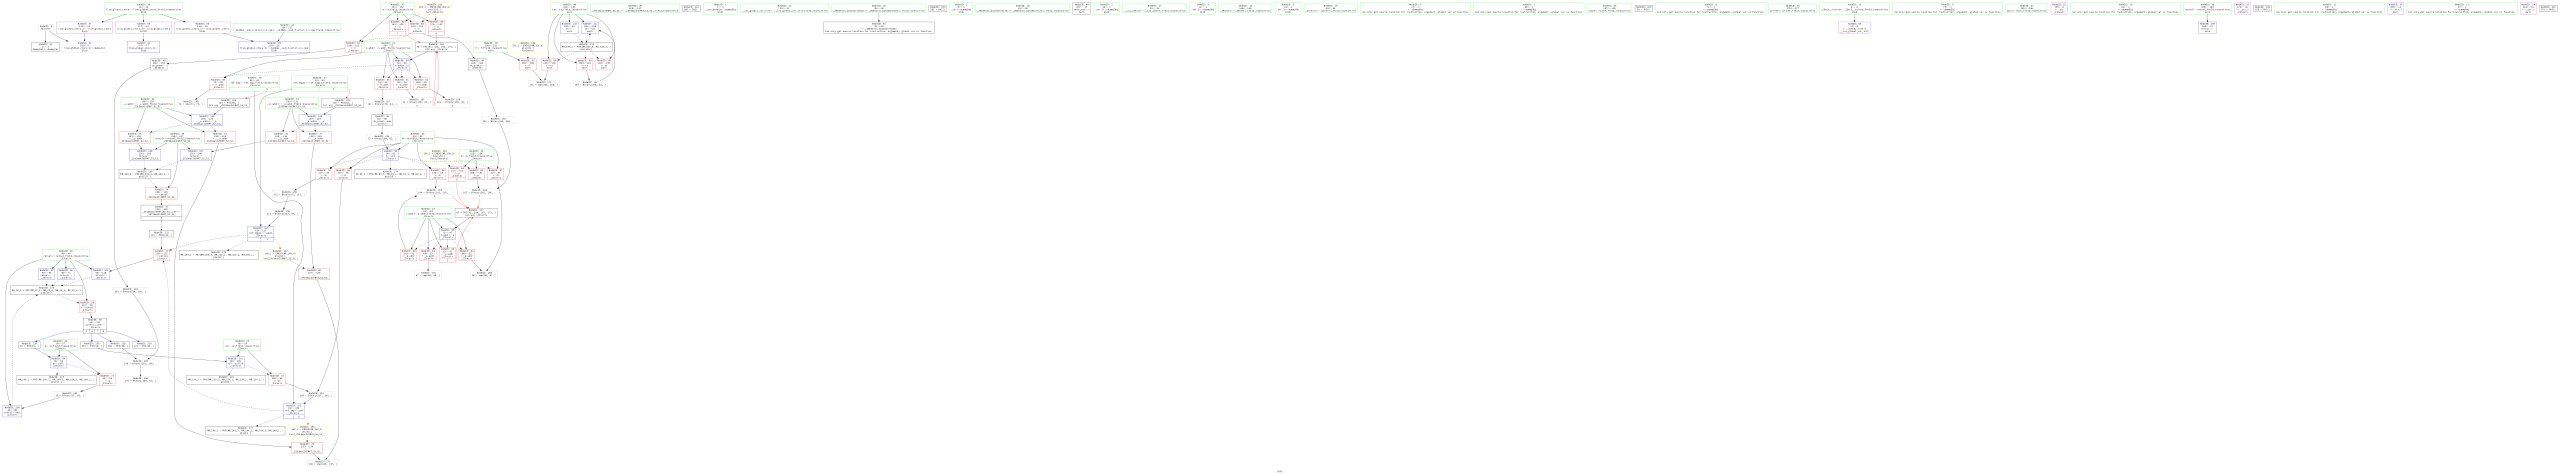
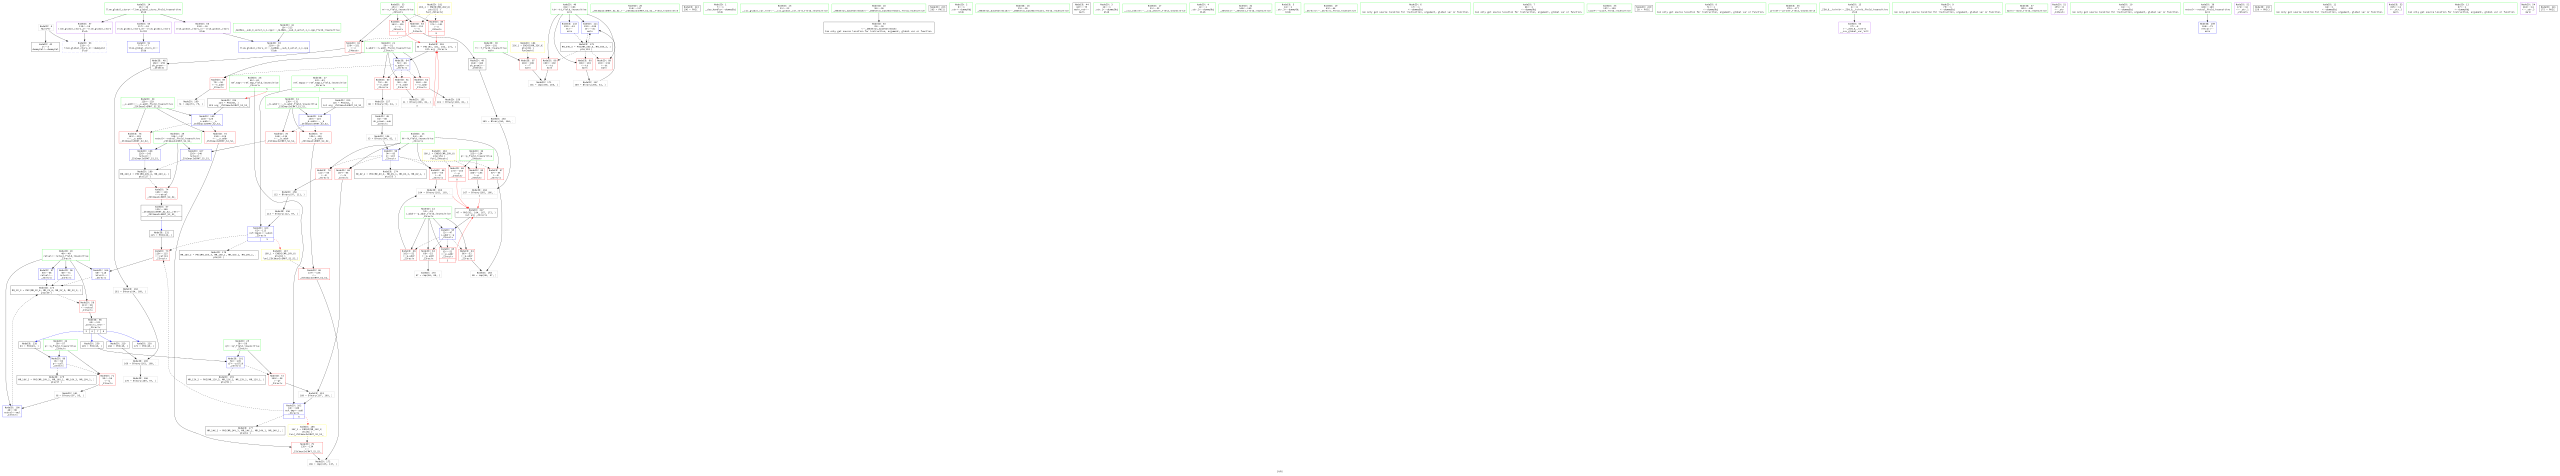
  digraph {
    fontname="Source Code Pro"
    label=SVFG
    node [color=green fontname="Source Code Pro" shape=record]
    edge [fontname="Source Code Pro" style=solid]
    n1 [color=grey label="{NodeID: 0\nNullPtr}"]
    n2 [color=black label="{NodeID: 42\n2\<--3\ndummyVal\<--dummyVal\n}"]
    n3 [color=blue label="{NodeID: 93\n219\<--3\nllvm.global_ctors_2\<--dummyVal\nGlob }" style=dotted]
    n4 [color=black label="{NodeID: 180\nMR_20V_3 = PHI(MR_20V_4, MR_20V_2, )\npts\{127 \}\n}"]
    n5 [color=red label="{NodeID: 74\n146\<--126\n\<--retval\n_ZSt3maxIxERKT_S2_S2_\n}"]
    n6 [color=black label="{NodeID: 47\n123\<--146\n_ZSt3maxIxERKT_S2_S2__ret\<--\n_ZSt3maxIxERKT_S2_S2_\n|{<s0>5}}"]
    n7 [color=black label="{NodeID: 231\n115 = PHI(123, )\n}"]
    n8 [color=blue label="{NodeID: 97\n48\<--68\nretval\<--\n_Z3recix\n}"]
    n9 [color=black label="{NodeID: 173\nMR_2V_3 = PHI(MR_2V_6, MR_2V_4, MR_2V_5, MR_2V_2, )\npts\{49 \}\n}"]
    n10 [color=red label="{NodeID: 58\n121\<--48\n\<--retval\n_Z3recix\n}"]
    n11 [color=black label="{NodeID: 46\n45\<--121\n_Z3recix_ret\<--\n_Z3recix\n|{<s0>3|<s1>4|<s2>7|<s3>8}}"]
    n12 [label="{NodeID: 14\n16\<--20\nllvm.global_ctors\<--llvm.global_ctors_field_insensitive\nGlob }"]
    n13 [color=purple label="{NodeID: 55\n217\<--16\nllvm.global_ctors_0\<--llvm.global_ctors\nInitD }"]
    n14 [color=purple label="{NodeID: 56\n218\<--16\nllvm.global_ctors_1\<--llvm.global_ctors\nGlob }"]
    n15 [color=purple label="{NodeID: 57\n219\<--16\nllvm.global_ctors_2\<--llvm.global_ctors\nGlob }"]
    n16 [color=blue label="{NodeID: 91\n217\<--17\nllvm.global_ctors_0\<--\nGlob }"]
    n17 [color=blue label="{NodeID: 92\n218\<--18\nllvm.global_ctors_1\<--_GLOBAL__sub_I_ania7_1_1.cpp\nGlob }"]
    n18 [color=blue label="{NodeID: 111\n192\<--209\ntt\<--inc\nmain\n}"]
    n19 [color=black label="{NodeID: 179\nMR_34V_3 = PHI(MR_34V_4, MR_34V_2, )\npts\{193 \}\n}"]
    n20 [color=red label="{NodeID: 88\n199\<--192\n\<--tt\nmain\n}"]
    n21 [color=red label="{NodeID: 89\n203\<--192\n\<--tt\nmain\n}"]
    n22 [color=red label="{NodeID: 90\n208\<--192\n\<--tt\nmain\n}"]
    n23 [color=grey label="{NodeID: 171\n201 = cmp(199, 200, )\n}"]
    n24 [color=grey label="{NodeID: 167\n209 = Binary(208, 81, )\n}"]
    n25 [label="{NodeID: 28\n116\<--117\n_ZSt3maxIxERKT_S2_S2_\<--_ZSt3maxIxERKT_S2_S2__field_insensitive\n}"]
    n26 [color=black label="{NodeID: 222\n196 = PHI()\n}"]
    n27 [color=grey label="{NodeID: 153\n109 = Binary(107, 108, )\n}"]
    n28 [color=blue label="{NodeID: 102\n60\<--109\nref.tmp\<--add\n_Z3recix\n|{|<s2>5}}"]
    n29 [color=red label="{NodeID: 73\n118\<--115\n\<--call14\n_Z3recix\n}"]
    n30 [color=black label="{NodeID: 177\nMR_14V_2 = PHI(MR_14V_3, MR_14V_1, MR_14V_1, MR_14V_1, )\npts\{61 \}\n}"]
    n31 [color=yellow label="{NodeID: 186\n14V_1 = ENCHI(MR_14V_0)\npts\{61 \}\nFun[_ZSt3maxIxERKT_S2_S2_]}" style=double]
    n32 [color=blue label="{NodeID: 104\n48\<--118\nretval\<--\n_Z3recix\n}"]
    n33 [color=red label="{NodeID: 79\n135\<--134\n\<--\n_ZSt3maxIxERKT_S2_S2_\n}"]
    n34 [color=red label="{NodeID: 70\n111\<--54\n\<--N\n_Z3recix\n}"]
    n35 [color=grey label="{NodeID: 158\n112 = Binary(97, 111, )\n}"]
    n36 [color=grey label="{NodeID: 156\n113 = Binary(112, 97, )\n}"]
    n37 [color=blue label="{NodeID: 103\n62\<--113\nref.tmp11\<--sub13\n_Z3recix\n|{|<s2>5}}"]
    n38 [color=red label="{NodeID: 84\n171\<--151\n\<--n\n_Z4testv\n|{<s0>8}}"]
    n39 [color=black label="{NodeID: 226\n46 = PHI(91, 101, 162, 171, )\n0th arg _Z3recix }"]
    n40 [color=blue label="{NodeID: 94\n50\<--46\nn.addr\<--n\n_Z3recix\n}"]
    n41 [color=red label="{NodeID: 59\n73\<--50\n\<--n.addr\n_Z3recix\n}"]
    n42 [color=red label="{NodeID: 60\n79\<--50\n\<--n.addr\n_Z3recix\n}"]
    n43 [color=red label="{NodeID: 61\n90\<--50\n\<--n.addr\n_Z3recix\n}"]
    n44 [color=red label="{NodeID: 62\n100\<--50\n\<--n.addr\n_Z3recix\n}"]
    n45 [label="{NodeID: 1\n7\<--1\n__dso_handle\<--dummyObj\nGlob }"]
    n46 [color=yellow label="{NodeID: 181\n26V_1 = ENCHI(MR_26V_0)\npts\{152 \}\nFun[_Z4testv]}" style=double]
    n47 [color=red label="{NodeID: 82\n162\<--151\n\<--n\n_Z4testv\n|{<s0>7}}"]
    n48 [color=red label="{NodeID: 83\n163\<--151\n\<--n\n_Z4testv\n}"]
    n49 [color=red label="{NodeID: 81\n159\<--151\n\<--n\n_Z4testv\n}"]
    n50 [color=black label="{NodeID: 48\n160\<--159\nsh_prom\<--\n_Z4testv\n}"]
    n51 [color=black label="{NodeID: 49\n164\<--163\nsh_prom1\<--\n_Z4testv\n}"]
    n52 [color=grey label="{NodeID: 162\n161 = Binary(84, 160, )\n}"]
    n53 [color=grey label="{NodeID: 163\n165 = Binary(84, 164, )\n}"]
    n54 [color=blue label="{NodeID: 98\n54\<--83\nN\<--shl\n_Z3recix\n}"]
    n55 [color=red label="{NodeID: 67\n87\<--54\n\<--N\n_Z3recix\n}"]
    n56 [color=red label="{NodeID: 68\n103\<--54\n\<--N\n_Z3recix\n}"]
    n57 [color=red label="{NodeID: 69\n107\<--54\n\<--N\n_Z3recix\n}"]
    n58 [color=black label="{NodeID: 174\nMR_8V_2 = PHI(MR_8V_3, MR_8V_1, MR_8V_3, MR_8V_1, )\npts\{55 \}\n}"]
    n59 [color=grey label="{NodeID: 168\n88 = cmp(86, 87, )\n}"]
    n60 [color=grey label="{NodeID: 160\n104 = Binary(102, 103, )\n|{<s0>4}}"]
    n61 [color=black label="{NodeID: 227\n47 = PHI(92, 104, 167, 172, )\n1st arg _Z3recix }"]
    n62 [label="{NodeID: 15\n21\<--22\n__cxx_global_var_init\<--__cxx_global_var_init_field_insensitive\n}"]
    n63 [label="{NodeID: 29\n126\<--127\nretval\<--retval_field_insensitive\n_ZSt3maxIxERKT_S2_S2_\n}"]
    n64 [color=blue label="{NodeID: 107\n126\<--140\nretval\<--\n_ZSt3maxIxERKT_S2_S2_\n}"]
    n65 [color=blue label="{NodeID: 108\n126\<--143\nretval\<--\n_ZSt3maxIxERKT_S2_S2_\n}"]
    n66 [color=black label="{NodeID: 43\n29\<--30\n\<--_ZNSt8ios_base4InitD1Ev\nCan only get source location for instruction, argument, global var or function.}"]
    n67 [color=black label="{NodeID: 223\n205 = PHI()\n}"]
    n68 [color=grey label="{NodeID: 154\n83 = Binary(84, 82, )\n}"]
    n69 [color=red label="{NodeID: 71\n95\<--56\n\<--q\n_Z3recix\n}"]
    n70 [color=grey label="{NodeID: 161\n96 = Binary(97, 95, )\n}"]
    n71 [color=blue label="{NodeID: 100\n48\<--96\nretval\<--mul\n_Z3recix\n}"]
    n72 [color=red label="{NodeID: 85\n166\<--153\n\<--p\n_Z4testv\n}"]
    n73 [color=grey label="{NodeID: 164\n167 = Binary(165, 166, )\n|{<s0>7}}"]
    n74 [color=blue label="{NodeID: 95\n52\<--47\np.addr\<--p\n_Z3recix\n}"]
    n75 [label="{NodeID: 2\n8\<--1\n.str\<--dummyObj\nGlob }"]
    n76 [color=yellow label="{NodeID: 182\n28V_1 = ENCHI(MR_28V_0)\npts\{154 \}\nFun[_Z4testv]}" style=double]
    n77 [color=red label="{NodeID: 86\n172\<--153\n\<--p\n_Z4testv\n|{<s0>8}}"]
    n78 [color=blue label="{NodeID: 99\n56\<--93\nq\<--call\n_Z3recix\n}"]
    n79 [color=black label="{NodeID: 175\nMR_10V_2 = PHI(MR_10V_1, MR_10V_1, MR_10V_3, MR_10V_1, )\npts\{57 \}\n}"]
    n80 [label="{NodeID: 16\n25\<--26\n_ZNSt8ios_base4InitC1Ev\<--_ZNSt8ios_base4InitC1Ev_field_insensitive\n}"]
    n81 [label="{NodeID: 30\n128\<--129\n__a.addr\<--__a.addr_field_insensitive\n_ZSt3maxIxERKT_S2_S2_\n}"]
    n82 [color=red label="{NodeID: 75\n134\<--128\n\<--__a.addr\n_ZSt3maxIxERKT_S2_S2_\n}"]
    n83 [color=red label="{NodeID: 76\n143\<--128\n\<--__a.addr\n_ZSt3maxIxERKT_S2_S2_\n}"]
    n84 [color=blue label="{NodeID: 105\n128\<--124\n__a.addr\<--__a\n_ZSt3maxIxERKT_S2_S2_\n}"]
    n85 [color=grey label="{NodeID: 172\n138 = cmp(135, 137, )\n}"]
    n86 [color=black label="{NodeID: 44\n187\<--75\nmain_ret\<--\nmain\n}"]
    n87 [color=black label="{NodeID: 224\n124 = PHI(60, )\n0th arg _ZSt3maxIxERKT_S2_S2_ }"]
    n88 [color=black label="{NodeID: 228\n93 = PHI(45, )\n}"]
    n89 [color=black label="{NodeID: 230\n105 = PHI(45, )\n}"]
    n90 [color=black label="{NodeID: 219\n168 = PHI(45, )\n}"]
    n91 [color=black label="{NodeID: 220\n173 = PHI(45, )\n}"]
    n92 [color=blue label="{NodeID: 101\n58\<--105\nq7\<--call10\n_Z3recix\n}"]
    n93 [color=grey label="{NodeID: 165\n169 = Binary(161, 168, )\n}"]
    n94 [color=grey label="{NodeID: 155\n91 = Binary(90, 81, )\n|{<s0>3}}"]
    n95 [color=red label="{NodeID: 72\n108\<--58\n\<--q7\n_Z3recix\n}"]
    n96 [color=grey label="{NodeID: 169\n74 = cmp(73, 75, )\n}"]
    n97 [color=red label="{NodeID: 63\n66\<--52\n\<--p.addr\n_Z3recix\n}"]
    n98 [color=red label="{NodeID: 64\n86\<--52\n\<--p.addr\n_Z3recix\n}"]
    n99 [color=red label="{NodeID: 65\n92\<--52\n\<--p.addr\n_Z3recix\n|{<s0>3}}"]
    n100 [color=red label="{NodeID: 66\n102\<--52\n\<--p.addr\n_Z3recix\n}"]
    n101 [label="{NodeID: 3\n10\<--1\n.str.1\<--dummyObj\nGlob }"]
    n102 [label="{NodeID: 17\n31\<--32\n__cxa_atexit\<--__cxa_atexit_field_insensitive\n}"]
    n103 [label="{NodeID: 31\n130\<--131\n__b.addr\<--__b.addr_field_insensitive\n_ZSt3maxIxERKT_S2_S2_\n}"]
    n104 [color=red label="{NodeID: 77\n136\<--130\n\<--__b.addr\n_ZSt3maxIxERKT_S2_S2_\n}"]
    n105 [color=red label="{NodeID: 78\n140\<--130\n\<--__b.addr\n_ZSt3maxIxERKT_S2_S2_\n}"]
    n106 [color=blue label="{NodeID: 106\n130\<--125\n__b.addr\<--__b\n_ZSt3maxIxERKT_S2_S2_\n}"]
    n107 [color=red label="{NodeID: 80\n137\<--136\n\<--\n_ZSt3maxIxERKT_S2_S2_\n}"]
    n108 [color=black label="{NodeID: 45\n82\<--80\nsh_prom\<--sub\n_Z3recix\n}"]
    n109 [color=black label="{NodeID: 225\n125 = PHI(62, )\n1st arg _ZSt3maxIxERKT_S2_S2_ }"]
    n110 [color=black label="{NodeID: 178\nMR_16V_2 = PHI(MR_16V_3, MR_16V_1, MR_16V_1, MR_16V_1, )\npts\{63 \}\n}"]
    n111 [color=yellow label="{NodeID: 187\n16V_1 = ENCHI(MR_16V_0)\npts\{63 \}\nFun[_ZSt3maxIxERKT_S2_S2_]}" style=double]
    n112 [color=grey label="{NodeID: 170\n67 = cmp(66, 68, )\n}"]
    n113 [color=red label="{NodeID: 87\n200\<--190\n\<--T\nmain\n}"]
    n114 [label="{NodeID: 4\n12\<--1\n.str.2\<--dummyObj\nGlob }"]
    n115 [color=yellow label="{NodeID: 184\n32V_1 = ENCHI(MR_32V_0)\npts\{191 \}\nFun[main]}" style=double]
    n116 [color=black label="{NodeID: 176\nMR_12V_2 = PHI(MR_12V_3, MR_12V_1, MR_12V_1, MR_12V_1, )\npts\{59 \}\n}"]
    n117 [label="{NodeID: 18\n30\<--36\n_ZNSt8ios_base4InitD1Ev\<--_ZNSt8ios_base4InitD1Ev_field_insensitive\n}"]
    n118 [label="{NodeID: 32\n148\<--149\n_Z4testv\<--_Z4testv_field_insensitive\n}"]
    n119 [color=grey label="{NodeID: 166\n170 = Binary(169, 97, )\n}"]
    n120 [color=grey label="{NodeID: 157\n80 = Binary(79, 81, )\n}"]
    n121 [color=grey label="{NodeID: 159\n101 = Binary(100, 81, )\n|{<s0>4}}"]
    n122 [label="{NodeID: 5\n14\<--1\n.str.3\<--dummyObj\nGlob }"]
    n123 [label="{NodeID: 19\n43\<--44\n_Z3recix\<--_Z3recix_field_insensitive\n}"]
    n124 [label="{NodeID: 33\n151\<--152\nn\<--n_field_insensitive\n_Z4testv\n}"]
    n125 [label="{NodeID: 6\n17\<--1\n\<--dummyObj\nCan only get source location for instruction, argument, global var or function.}"]
    n126 [label="{NodeID: 20\n48\<--49\nretval\<--retval_field_insensitive\n_Z3recix\n}"]
    n127 [color=blue label="{NodeID: 96\n48\<--71\nretval\<--\n_Z3recix\n}"]
    n128 [label="{NodeID: 34\n153\<--154\np\<--p_field_insensitive\n_Z4testv\n}"]
    n129 [label="{NodeID: 7\n68\<--1\n\<--dummyObj\nCan only get source location for instruction, argument, global var or function.}"]
    n130 [label="{NodeID: 21\n50\<--51\nn.addr\<--n.addr_field_insensitive\n_Z3recix\n}"]
    n131 [label="{NodeID: 35\n157\<--158\nscanf\<--scanf_field_insensitive\n}"]
    n132 [color=black label="{NodeID: 229\n28 = PHI()\n}"]
    n133 [label="{NodeID: 8\n71\<--1\n\<--dummyObj\nCan only get source location for instruction, argument, global var or function.}"]
    n134 [label="{NodeID: 22\n52\<--53\np.addr\<--p.addr_field_insensitive\n_Z3recix\n}"]
    n135 [label="{NodeID: 36\n176\<--177\nprintf\<--printf_field_insensitive\n}"]
    n136 [color=purple label="{NodeID: 50\n27\<--4\n\<--_ZStL8__ioinit\n__cxx_global_var_init\n}"]
    n137 [label="{NodeID: 9\n75\<--1\n\<--dummyObj\nCan only get source location for instruction, argument, global var or function.}"]
    n138 [label="{NodeID: 23\n54\<--55\nN\<--N_field_insensitive\n_Z3recix\n}"]
    n139 [label="{NodeID: 37\n185\<--186\nmain\<--main_field_insensitive\n}"]
    n140 [color=purple label="{NodeID: 51\n155\<--8\n\<--.str\n_Z4testv\n}"]
    n141 [label="{NodeID: 10\n81\<--1\n\<--dummyObj\nCan only get source location for instruction, argument, global var or function.}"]
    n142 [label="{NodeID: 24\n56\<--57\nq\<--q_field_insensitive\n_Z3recix\n}"]
    n143 [label="{NodeID: 38\n188\<--189\nretval\<--retval_field_insensitive\nmain\n}"]
    n144 [color=blue label="{NodeID: 109\n188\<--75\nretval\<--\nmain\n}"]
    n145 [color=purple label="{NodeID: 52\n174\<--10\n\<--.str.1\n_Z4testv\n}"]
    n146 [color=black label="{NodeID: 232\n156 = PHI()\n}"]
    n147 [label="{NodeID: 11\n84\<--1\n\<--dummyObj\nCan only get source location for instruction, argument, global var or function.}"]
    n148 [label="{NodeID: 25\n58\<--59\nq7\<--q7_field_insensitive\n_Z3recix\n}"]
    n149 [label="{NodeID: 39\n190\<--191\nT\<--T_field_insensitive\nmain\n}"]
    n150 [color=purple label="{NodeID: 53\n195\<--12\n\<--.str.2\nmain\n}"]
    n151 [label="{NodeID: 12\n97\<--1\n\<--dummyObj\nCan only get source location for instruction, argument, global var or function.}"]
    n152 [label="{NodeID: 26\n60\<--61\nref.tmp\<--ref.tmp_field_insensitive\n_Z3recix\n|{|<s1>5}}"]
    n153 [label="{NodeID: 40\n192\<--193\ntt\<--tt_field_insensitive\nmain\n}"]
    n154 [color=blue label="{NodeID: 110\n192\<--81\ntt\<--\nmain\n}"]
    n155 [color=purple label="{NodeID: 54\n204\<--14\n\<--.str.3\nmain\n}"]
    n156 [label="{NodeID: 13\n4\<--6\n_ZStL8__ioinit\<--_ZStL8__ioinit_field_insensitive\nGlob }"]
    n157 [label="{NodeID: 27\n62\<--63\nref.tmp11\<--ref.tmp11_field_insensitive\n_Z3recix\n|{|<s1>5}}"]
    n158 [label="{NodeID: 41\n18\<--213\n_GLOBAL__sub_I_ania7_1_1.cpp\<--_GLOBAL__sub_I_ania7_1_1.cpp_field_insensitive\n}"]
    n159 [color=black label="{NodeID: 221\n175 = PHI()\n}"]
    n1 -> n2
    n1 -> n3
    n4 -> n5 [style=dashed]
    n5 -> n6
    n6 -> n7 [color=blue tailport=s0]
    n7 -> n29
    n8 -> n9 [style=dashed]
    n9 -> n10 [style=dashed]
    n10 -> n11
    n11 -> n88 [color=blue tailport=s0]
    n11 -> n89 [color=blue tailport=s1]
    n11 -> n90 [color=blue tailport=s2]
    n11 -> n91 [color=blue tailport=s3]
    n12 -> n13
    n12 -> n14
    n12 -> n15
    n13 -> n16
    n14 -> n17
    n15 -> n3
    n18 -> n19 [style=dashed]
    n19 -> n18 [style=dashed]
    n19 -> n20 [style=dashed]
    n19 -> n21 [style=dashed]
    n19 -> n22 [style=dashed]
    n20 -> n23
    n22 -> n24
    n24 -> n18
    n27 -> n28
    n28 -> n29 [style=dashed]
    n28 -> n30 [style=dashed]
    n28 -> n31 [color=red style=dashed tailport=s2]
    n29 -> n32
    n31 -> n33 [style=dashed]
    n32 -> n9 [style=dashed]
    n33 -> n85
    n34 -> n35
    n35 -> n36
    n36 -> n37
    n37 -> n29 [style=dashed]
    n37 -> n110 [style=dashed]
    n37 -> n111 [color=red style=dashed tailport=s2]
    n38 -> n39 [color=red tailport=s0]
    n39 -> n40
    n40 -> n41 [style=dashed]
    n40 -> n42 [style=dashed]
    n40 -> n43 [style=dashed]
    n40 -> n44 [style=dashed]
    n41 -> n96
    n42 -> n120
    n43 -> n94
    n44 -> n121
    n46 -> n38 [style=dashed]
    n46 -> n47 [style=dashed]
    n46 -> n48 [style=dashed]
    n47 -> n39 [color=red tailport=s0]
    n48 -> n49 [style=dashed]
    n48 -> n51
    n49 -> n50
    n50 -> n52
    n51 -> n53
    n52 -> n93
    n53 -> n73
    n54 -> n34 [style=dashed]
    n54 -> n55 [style=dashed]
    n54 -> n56 [style=dashed]
    n54 -> n57 [style=dashed]
    n54 -> n58 [style=dashed]
    n55 -> n59
    n56 -> n60
    n57 -> n27
    n60 -> n61 [color=red tailport=s0]
    n61 -> n74
    n63 -> n5
    n63 -> n64
    n63 -> n65
    n64 -> n4 [style=dashed]
    n65 -> n4 [style=dashed]
    n68 -> n54
    n69 -> n70
    n70 -> n71
    n71 -> n9 [style=dashed]
    n72 -> n73
    n73 -> n61 [color=red tailport=s0]
    n74 -> n97 [style=dashed]
    n74 -> n98 [style=dashed]
    n74 -> n99 [style=dashed]
    n74 -> n100 [style=dashed]
    n76 -> n72 [style=dashed]
    n76 -> n77 [style=dashed]
    n77 -> n61 [color=red tailport=s0]
    n78 -> n69 [style=dashed]
    n78 -> n79 [style=dashed]
    n81 -> n82
    n81 -> n83
    n81 -> n84
    n82 -> n33
    n83 -> n65
    n84 -> n82 [style=dashed]
    n84 -> n83 [style=dashed]
    n87 -> n84
    n88 -> n78
    n89 -> n92
    n90 -> n93
    n92 -> n95 [style=dashed]
    n92 -> n116 [style=dashed]
    n93 -> n119
    n94 -> n39 [color=red tailport=s0]
    n95 -> n27
    n97 -> n112
    n98 -> n59
    n99 -> n61 [color=red tailport=s0]
    n100 -> n60
    n103 -> n104
    n103 -> n105
    n103 -> n106
    n104 -> n107
    n105 -> n64
    n106 -> n104 [style=dashed]
    n106 -> n105 [style=dashed]
    n107 -> n85
    n108 -> n68
    n109 -> n106
    n111 -> n107 [style=dashed]
    n113 -> n23
    n115 -> n113 [style=dashed]
    n117 -> n66
    n120 -> n108
    n121 -> n39 [color=red tailport=s0]
    n124 -> n38
    n124 -> n47
    n124 -> n48
    n124 -> n49
    n126 -> n8
    n126 -> n10
    n126 -> n32
    n126 -> n71
    n126 -> n127
    n127 -> n9 [style=dashed]
    n128 -> n72
    n128 -> n77
    n130 -> n40
    n130 -> n41
    n130 -> n42
    n130 -> n43
    n130 -> n44
    n134 -> n74
    n134 -> n97
    n134 -> n98
    n134 -> n99
    n134 -> n100
    n138 -> n34
    n138 -> n54
    n138 -> n55
    n138 -> n56
    n138 -> n57
    n142 -> n69
    n142 -> n78
    n143 -> n144
    n148 -> n92
    n148 -> n95
    n149 -> n113
    n152 -> n28
    n152 -> n87 [color=red tailport=s1]
    n153 -> n18
    n153 -> n20
    n153 -> n21
    n153 -> n22
    n153 -> n154
    n154 -> n19 [style=dashed]
    n156 -> n136
    n157 -> n37
-   n157 -> n109 [color=red tailport=s1]
    n158 -> n17
  }
